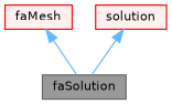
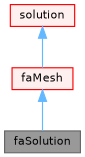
  digraph {
    node [color=red fillcolor="#FFF0F0" fontname=Helvetica fontsize=10 shape=box style=filled]
    edge [color=steelblue1 dir=back fontname=Helvetica fontsize=10 labelfontname=Helvetica labelfontsize=10 style=solid]
    n1 [color=gray40 fillcolor=grey60 fontcolor=black height=0.2 label=faSolution width=0.4]
    n2 [height=0.2 label=faMesh width=0.4]
    n3 [height=0.2 label=solution width=0.4]
    n2 -> n1
-   n3 -> n1
+   n3 -> n2
  }
